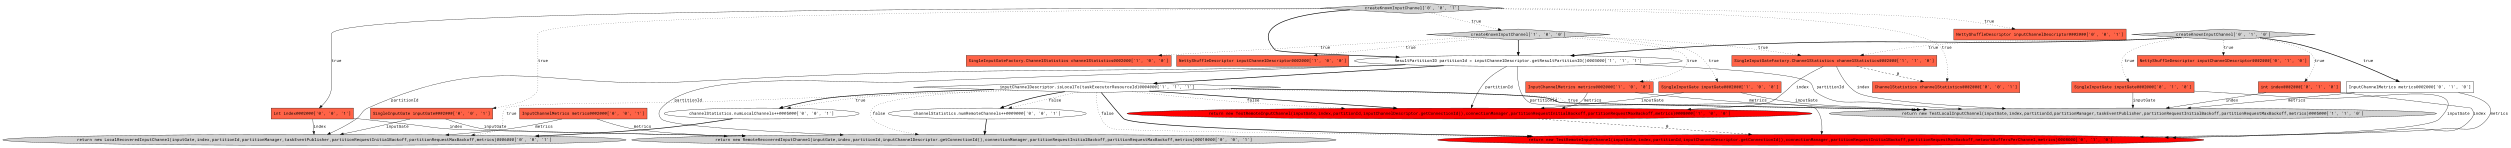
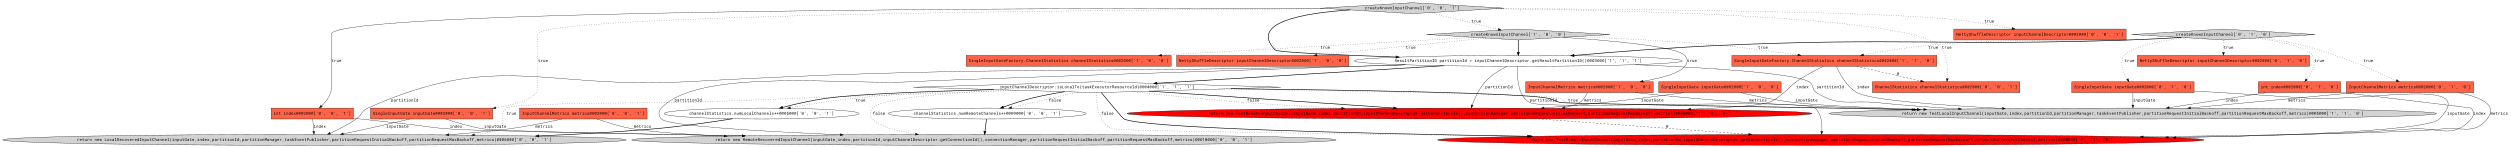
  digraph {
    fontname="Roboto Mono"
    node [fillcolor=tomato fontname="Roboto Mono" shape=box style=filled]
    edge [fontname="Roboto Mono" style=solid]
    n1 [fillcolor=lightgray label="return new RemoteRecoveredInputChannel(inputGate,index,partitionId,inputChannelDescriptor.getConnectionId(),connectionManager,partitionRequestInitialBackoff,partitionRequestMaxBackoff,metrics)@@@10@@@['0', '0', '1']" shape=ellipse]
    n2 [label="int index@@@2@@@['0', '0', '1']"]
    n3 [fillcolor=lightgray label="return new LocalRecoveredInputChannel(inputGate,index,partitionId,partitionManager,taskEventPublisher,partitionRequestInitialBackoff,partitionRequestMaxBackoff,metrics)@@@6@@@['0', '0', '1']" shape=ellipse]
    n4 [fillcolor=red label="return new TestRemoteInputChannel(inputGate,index,partitionId,inputChannelDescriptor.getConnectionId(),connectionManager,partitionRequestInitialBackoff,partitionRequestMaxBackoff,metrics)@@@8@@@['1', '0', '0']" shape=ellipse]
    n5 [fillcolor=red label="return new TestRemoteInputChannel(inputGate,index,partitionId,inputChannelDescriptor.getConnectionId(),connectionManager,partitionRequestInitialBackoff,partitionRequestMaxBackoff,networkBuffersPerChannel,metrics)@@@8@@@['0', '1', '0']" shape=ellipse]
    n6 [label="SingleInputGateFactory.ChannelStatistics channelStatistics@@@2@@@['1', '0', '0']"]
    n7 [fillcolor=lightgray label="createKnownInputChannel['0', '0', '1']" shape=diamond]
    n8 [label="NettyShuffleDescriptor inputChannelDescriptor@@@2@@@['0', '0', '1']"]
    n9 [label="SingleInputGate inputGate@@@2@@@['0', '0', '1']"]
    n10 [fillcolor=white label="ResultPartitionID partitionId = inputChannelDescriptor.getResultPartitionID()@@@3@@@['1', '1', '1']" shape=ellipse]
    n11 [label="ChannelStatistics channelStatistics@@@2@@@['0', '0', '1']"]
    n12 [fillcolor=lightgray label="createKnownInputChannel['1', '0', '0']" shape=diamond]
    n13 [label="InputChannelMetrics metrics@@@2@@@['0', '0', '1']"]
    n14 [fillcolor=lightgray label="return new TestLocalInputChannel(inputGate,index,partitionId,partitionManager,taskEventPublisher,partitionRequestInitialBackoff,partitionRequestMaxBackoff,metrics)@@@5@@@['1', '1', '0']" shape=ellipse]
    n15 [fillcolor=white label="inputChannelDescriptor.isLocalTo(taskExecutorResourceId)@@@4@@@['1', '1', '1']" shape=diamond]
    n16 [label="SingleInputGate inputGate@@@2@@@['0', '1', '0']"]
    n17 [label="int index@@@2@@@['0', '1', '0']"]
-   n18 [fillcolor=white label="InputChannelMetrics metrics@@@2@@@['0', '1', '0']"]
+   n18 [label="InputChannelMetrics metrics@@@2@@@['0', '1', '0']"]
    n19 [label="InputChannelMetrics metrics@@@2@@@['1', '0', '0']"]
    n20 [fillcolor=white label="channelStatistics.numRemoteChannels++@@@9@@@['0', '0', '1']" shape=ellipse]
    n21 [label="NettyShuffleDescriptor inputChannelDescriptor@@@2@@@['1', '0', '0']"]
    n22 [label="SingleInputGateFactory.ChannelStatistics channelStatistics@@@2@@@['1', '1', '0']"]
    n23 [fillcolor=white label="channelStatistics.numLocalChannels++@@@5@@@['0', '0', '1']" shape=ellipse]
    n24 [label="NettyShuffleDescriptor inputChannelDescriptor@@@2@@@['0', '1', '0']"]
    n25 [label="SingleInputGate inputGate@@@2@@@['1', '0', '0']"]
    n26 [fillcolor=lightgray label="createKnownInputChannel['0', '1', '0']" shape=diamond]
    n2 -> n1 [label=index]
    n2 -> n3 [label=index]
    n4 -> n5 [label=0 style=dashed]
    n7 -> n2 [label=true]
    n7 -> n8 [label=true style=dotted]
    n7 -> n9 [label=true style=dotted]
    n7 -> n10 [style=bold]
    n7 -> n11 [label=true style=dotted]
    n7 -> n12 [label=true style=dotted]
    n9 -> n1 [label=inputGate]
    n9 -> n3 [label=inputGate]
    n10 -> n1 [label=partitionId]
    n10 -> n3 [label=partitionId]
    n10 -> n4 [label=partitionId]
    n10 -> n5 [label=partitionId]
    n10 -> n14 [label=partitionId]
    n10 -> n15 [style=bold]
    n12 -> n6 [label=true style=dotted]
    n12 -> n10 [style=bold]
-   n12 -> n19 [label=true style=dotted]
+   n12 -> n19 [label=true]
    n12 -> n21 [label=true style=dotted]
    n12 -> n22 [label=true style=dotted]
-   n12 -> n25 [label=true style=dotted]
    n13 -> n1 [label=metrics]
    n13 -> n3 [label=metrics]
    n15 -> n1 [label=false style=dotted]
    n15 -> n3 [label=true style=dotted]
    n15 -> n4 [style=bold]
    n15 -> n4 [label=false style=dotted]
    n15 -> n5 [label=false style=dotted]
    n15 -> n5 [style=bold]
    n15 -> n14 [style=bold]
    n15 -> n14 [label=true style=dotted]
    n15 -> n20 [style=bold]
    n15 -> n20 [label=false style=dotted]
    n15 -> n23 [style=bold]
    n15 -> n23 [label=true style=dotted]
    n16 -> n5 [label=inputGate]
    n16 -> n14 [label=inputGate]
    n17 -> n5 [label=index]
    n17 -> n14 [label=index]
    n18 -> n5 [label=metrics]
    n18 -> n14 [label=metrics]
    n19 -> n4 [label=metrics]
    n19 -> n14 [label=metrics]
    n20 -> n1 [style=bold]
    n22 -> n4 [label=index]
    n22 -> n11 [label=0 style=dashed]
    n22 -> n14 [label=index]
    n23 -> n3 [style=bold]
    n25 -> n4 [label=inputGate]
    n25 -> n14 [label=inputGate]
    n26 -> n10 [style=bold]
    n26 -> n16 [label=true style=dotted]
    n26 -> n17 [label=true style=dotted]
-   n26 -> n18 [label=true style=bold]
+   n26 -> n18 [label=true style=dotted]
    n26 -> n22 [label=true style=dotted]
    n26 -> n24 [label=true style=dotted]
  }
